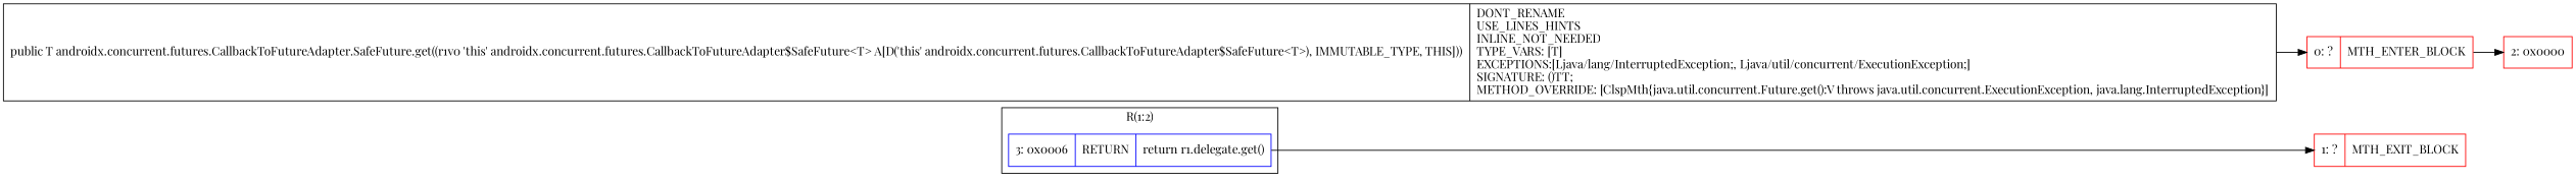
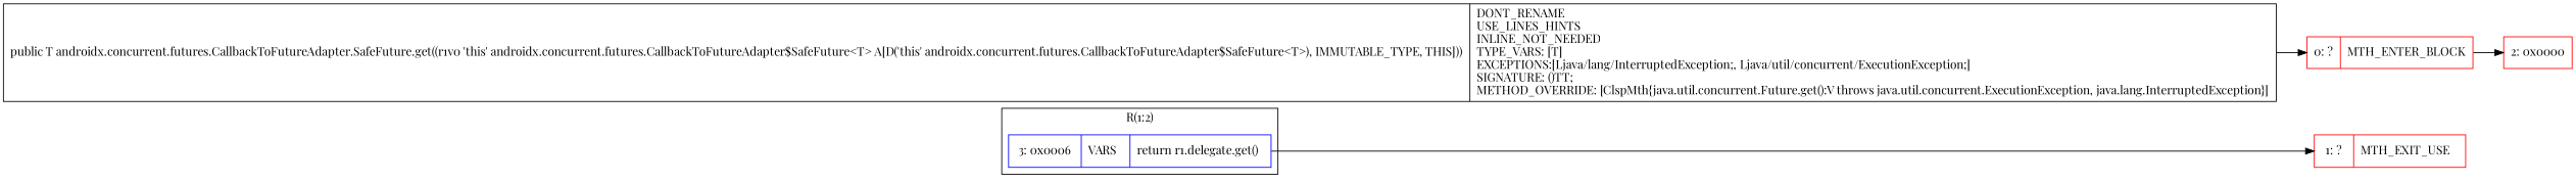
  digraph {
    fontname="Playfair Display"
    rankdir=LR
    node [color=red fontname="Playfair Display" shape=record]
    edge [fontname="Playfair Display"]
-   n1 [color=blue label="{3\:\ 0x0006|RETURN\l|return r1.delegate.get()\l}"]
-   n2 [label="{1\:\ ?|MTH_EXIT_BLOCK\l}"]
+   n1 [color=blue label="{3\:\ 0x0006|VARS\l|return r1.delegate.get()\l}"]
+   n2 [label="{1\:\ ?|MTH_EXIT_USE\l}"]
    n3 [label="{0\:\ ?|MTH_ENTER_BLOCK\l}"]
    n4 [label="{2\:\ 0x0000}"]
    n5 [label="{public T androidx.concurrent.futures.CallbackToFutureAdapter.SafeFuture.get((r1v0 'this' androidx.concurrent.futures.CallbackToFutureAdapter$SafeFuture\<T\> A[D('this' androidx.concurrent.futures.CallbackToFutureAdapter$SafeFuture\<T\>), IMMUTABLE_TYPE, THIS]))  | DONT_RENAME\lUSE_LINES_HINTS\lINLINE_NOT_NEEDED\lTYPE_VARS: [T]\lEXCEPTIONS:[Ljava\/lang\/InterruptedException;, Ljava\/util\/concurrent\/ExecutionException;]\lSIGNATURE: ()TT;\lMETHOD_OVERRIDE: [ClspMth\{java.util.concurrent.Future.get():V throws java.util.concurrent.ExecutionException, java.lang.InterruptedException\}]\l}" color=""]
    subgraph cluster_1 {
      label="R(1:2)"
      n1
    }
    n1 -> n2
    n3 -> n4
    n5 -> n3
  }
